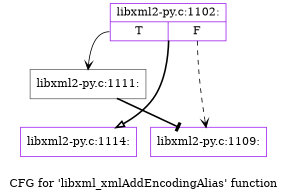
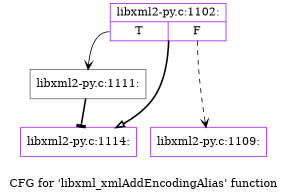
  digraph {
    label="CFG for 'libxml_xmlAddEncodingAlias' function"
    node [color=purple shape=record]
    edge [arrowhead=vee style=bold]
    n1 [label="{libxml2-py.c:1102:|{<s0>T|<s1>F}}"]
    n2 [color=gray40 label="{libxml2-py.c:1111:}"]
    n3 [label="{libxml2-py.c:1109:}"]
    n4 [label="{libxml2-py.c:1114:}"]
    n1 -> n2 [style=solid tailport=s0]
    n1 -> n3 [style=dashed tailport=s1]
    n1 -> n4 [arrowhead=onormal]
-   n2 -> n3 [arrowhead=tee]
+   n2 -> n4 [arrowhead=tee]
  }
